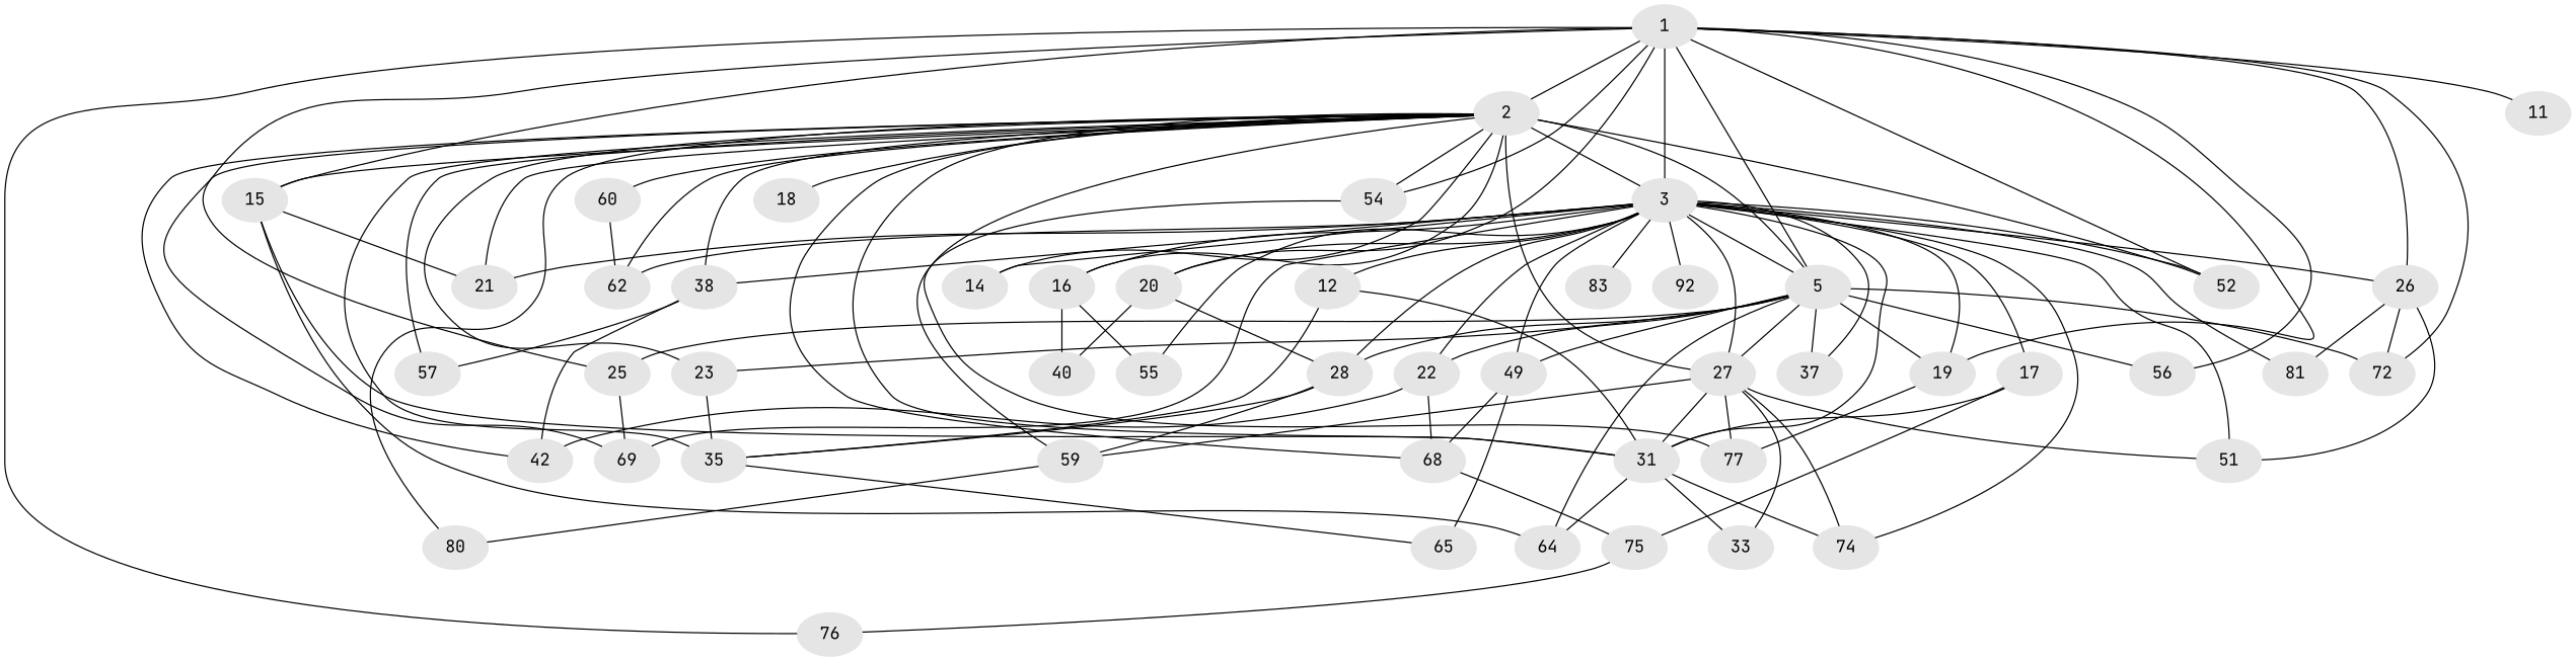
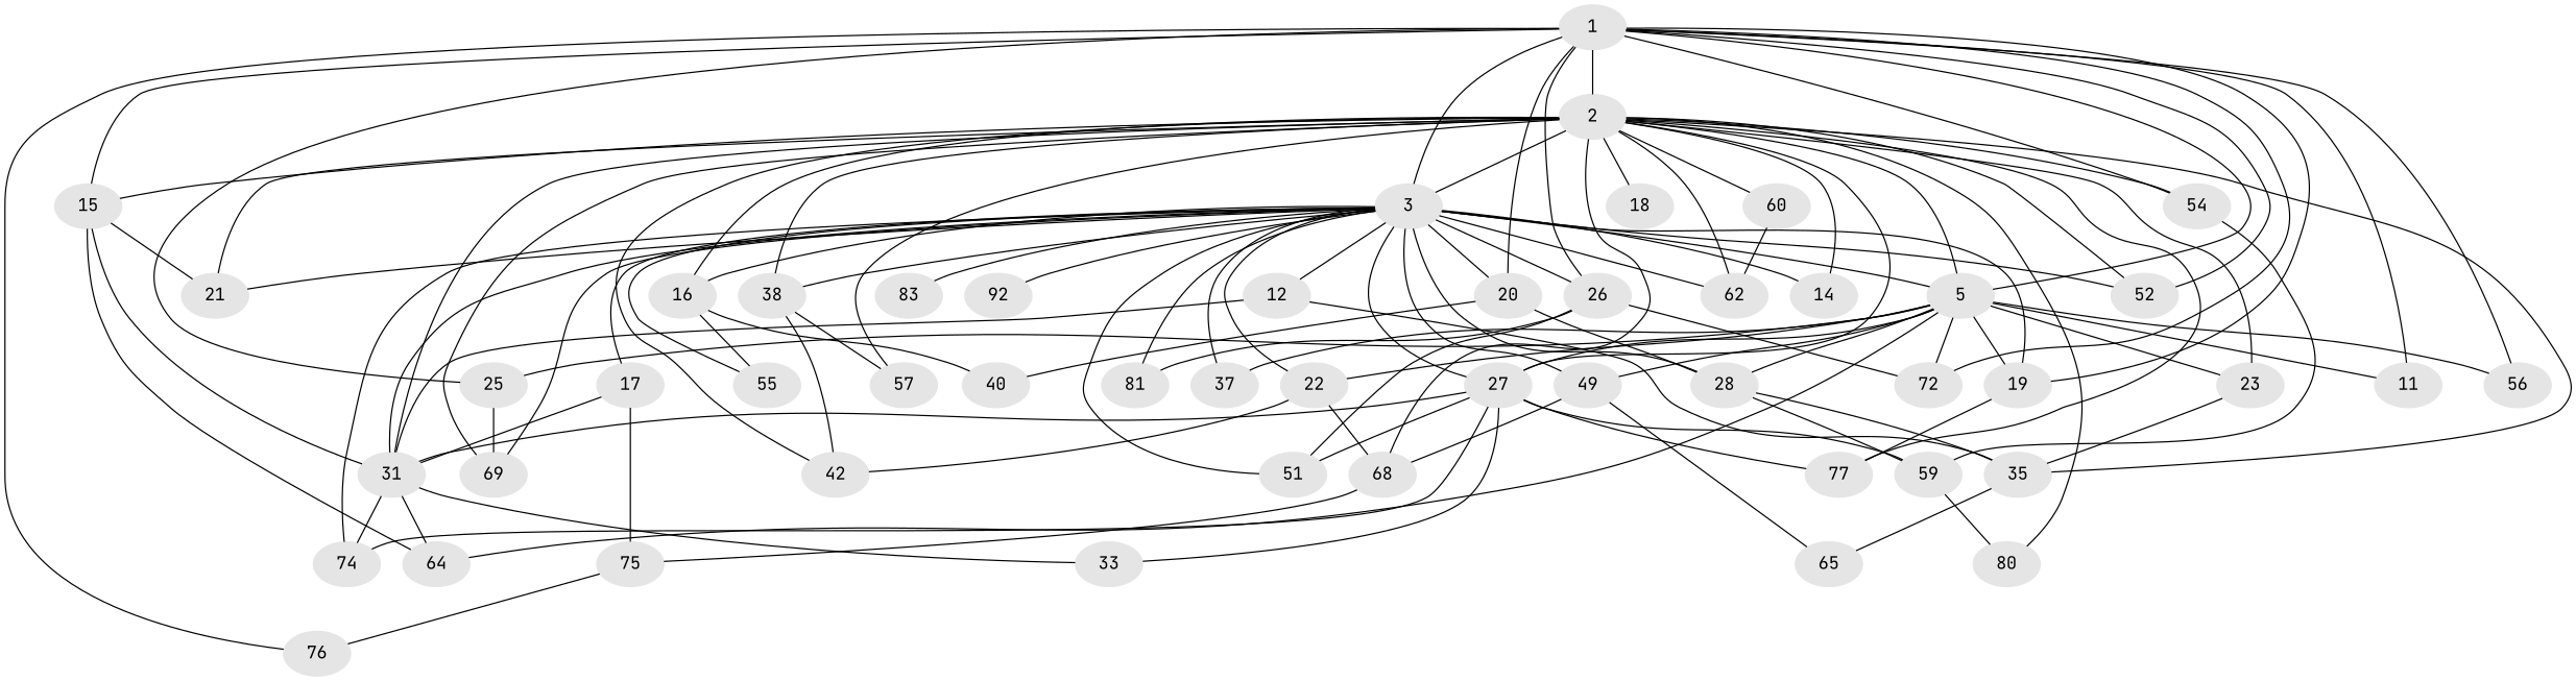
  graph {
    fontname="JetBrains Mono"
    node [color=gray90 fontname="JetBrains Mono" style=filled]
    edge [fontname="JetBrains Mono"]
    1 [super="+8"]
    2 [super="+47+9+4"]
    3 [super="+88+53+29+44+95+10+89+30+24+7+36"]
    5 [super="+6"]
    11
    15 [super="+39"]
    19
    20
    25
    26
    52 [super="+71"]
    54
    56
    72 [super="+101"]
    76
    31 [super="+67+34"]
    14
    16
    18
    21
    23
    27 [super="+32+61"]
    35 [super="+58+46"]
    38
    42 [super="+63"]
    57
    60
    68 [super="+91"]
    69 [super="+93"]
    77
    80
    62
    17
    12
    22
    28
    37
    49
    51
    55 [super="+99"]
    74 [super="+97"]
    81
    83
    92
    64 [super="+70"]
    40
    33
    59 [super="+73"]
    75
    65
    1 -- 2 [weight=8]
    1 -- 3 [weight=9]
    1 -- 5 [weight=4]
    1 -- 11
    1 -- 15
    1 -- 19
    1 -- 20
    1 -- 25
    1 -- 26
    1 -- 52
    1 -- 54
    1 -- 56
    1 -- 72
    1 -- 76
    2 -- 3 [weight=12]
    2 -- 5 [weight=6]
    2 -- 15
    2 -- 52
    2 -- 54
    2 -- 31
    2 -- 14
    2 -- 16
    2 -- 18
    2 -- 21
    2 -- 23
    2 -- 27
    2 -- 35 [weight=2]
    2 -- 38
    2 -- 42
    2 -- 57
    2 -- 60 [weight=2]
    2 -- 68
    2 -- 69
    2 -- 77
    2 -- 80
    2 -- 62 [weight=2]
    3 -- 5 [weight=9]
    3 -- 19
    3 -- 20
    3 -- 26
    3 -- 52
    3 -- 31 [weight=2]
    3 -- 14
    3 -- 16
    3 -- 21
    3 -- 27 [weight=3]
    3 -- 38
    3 -- 69
    3 -- 62
    3 -- 17
    3 -- 12 [weight=3]
    3 -- 22
    3 -- 28
    3 -- 37
    3 -- 49
    3 -- 51
    3 -- 55
    3 -- 74
    3 -- 81
    3 -- 83
    3 -- 92
+   5 -- 11
    5 -- 19
    5 -- 25
    5 -- 56
    5 -- 72
    5 -- 23
    5 -- 27
    5 -- 22
    5 -- 28
    5 -- 37
    5 -- 49
    5 -- 64
    15 -- 31
    15 -- 21
    15 -- 64
    19 -- 77
    20 -- 28
    20 -- 40
    25 -- 69
    26 -- 72
    26 -- 51
    26 -- 81
    54 -- 59
    31 -- 74
    31 -- 64
    31 -- 33
    16 -- 55 [weight=2]
    16 -- 40
    23 -- 35
    27 -- 31
    27 -- 77
    27 -- 51
    27 -- 74
    27 -- 33
    27 -- 59
    35 -- 65
    38 -- 42
    38 -- 57
    60 -- 62
    68 -- 75
    17 -- 31
    17 -- 75
    12 -- 31
    12 -- 35
    22 -- 42
    22 -- 68
    28 -- 35
    28 -- 59
    49 -- 68
    49 -- 65
    59 -- 80
    75 -- 76
  }
